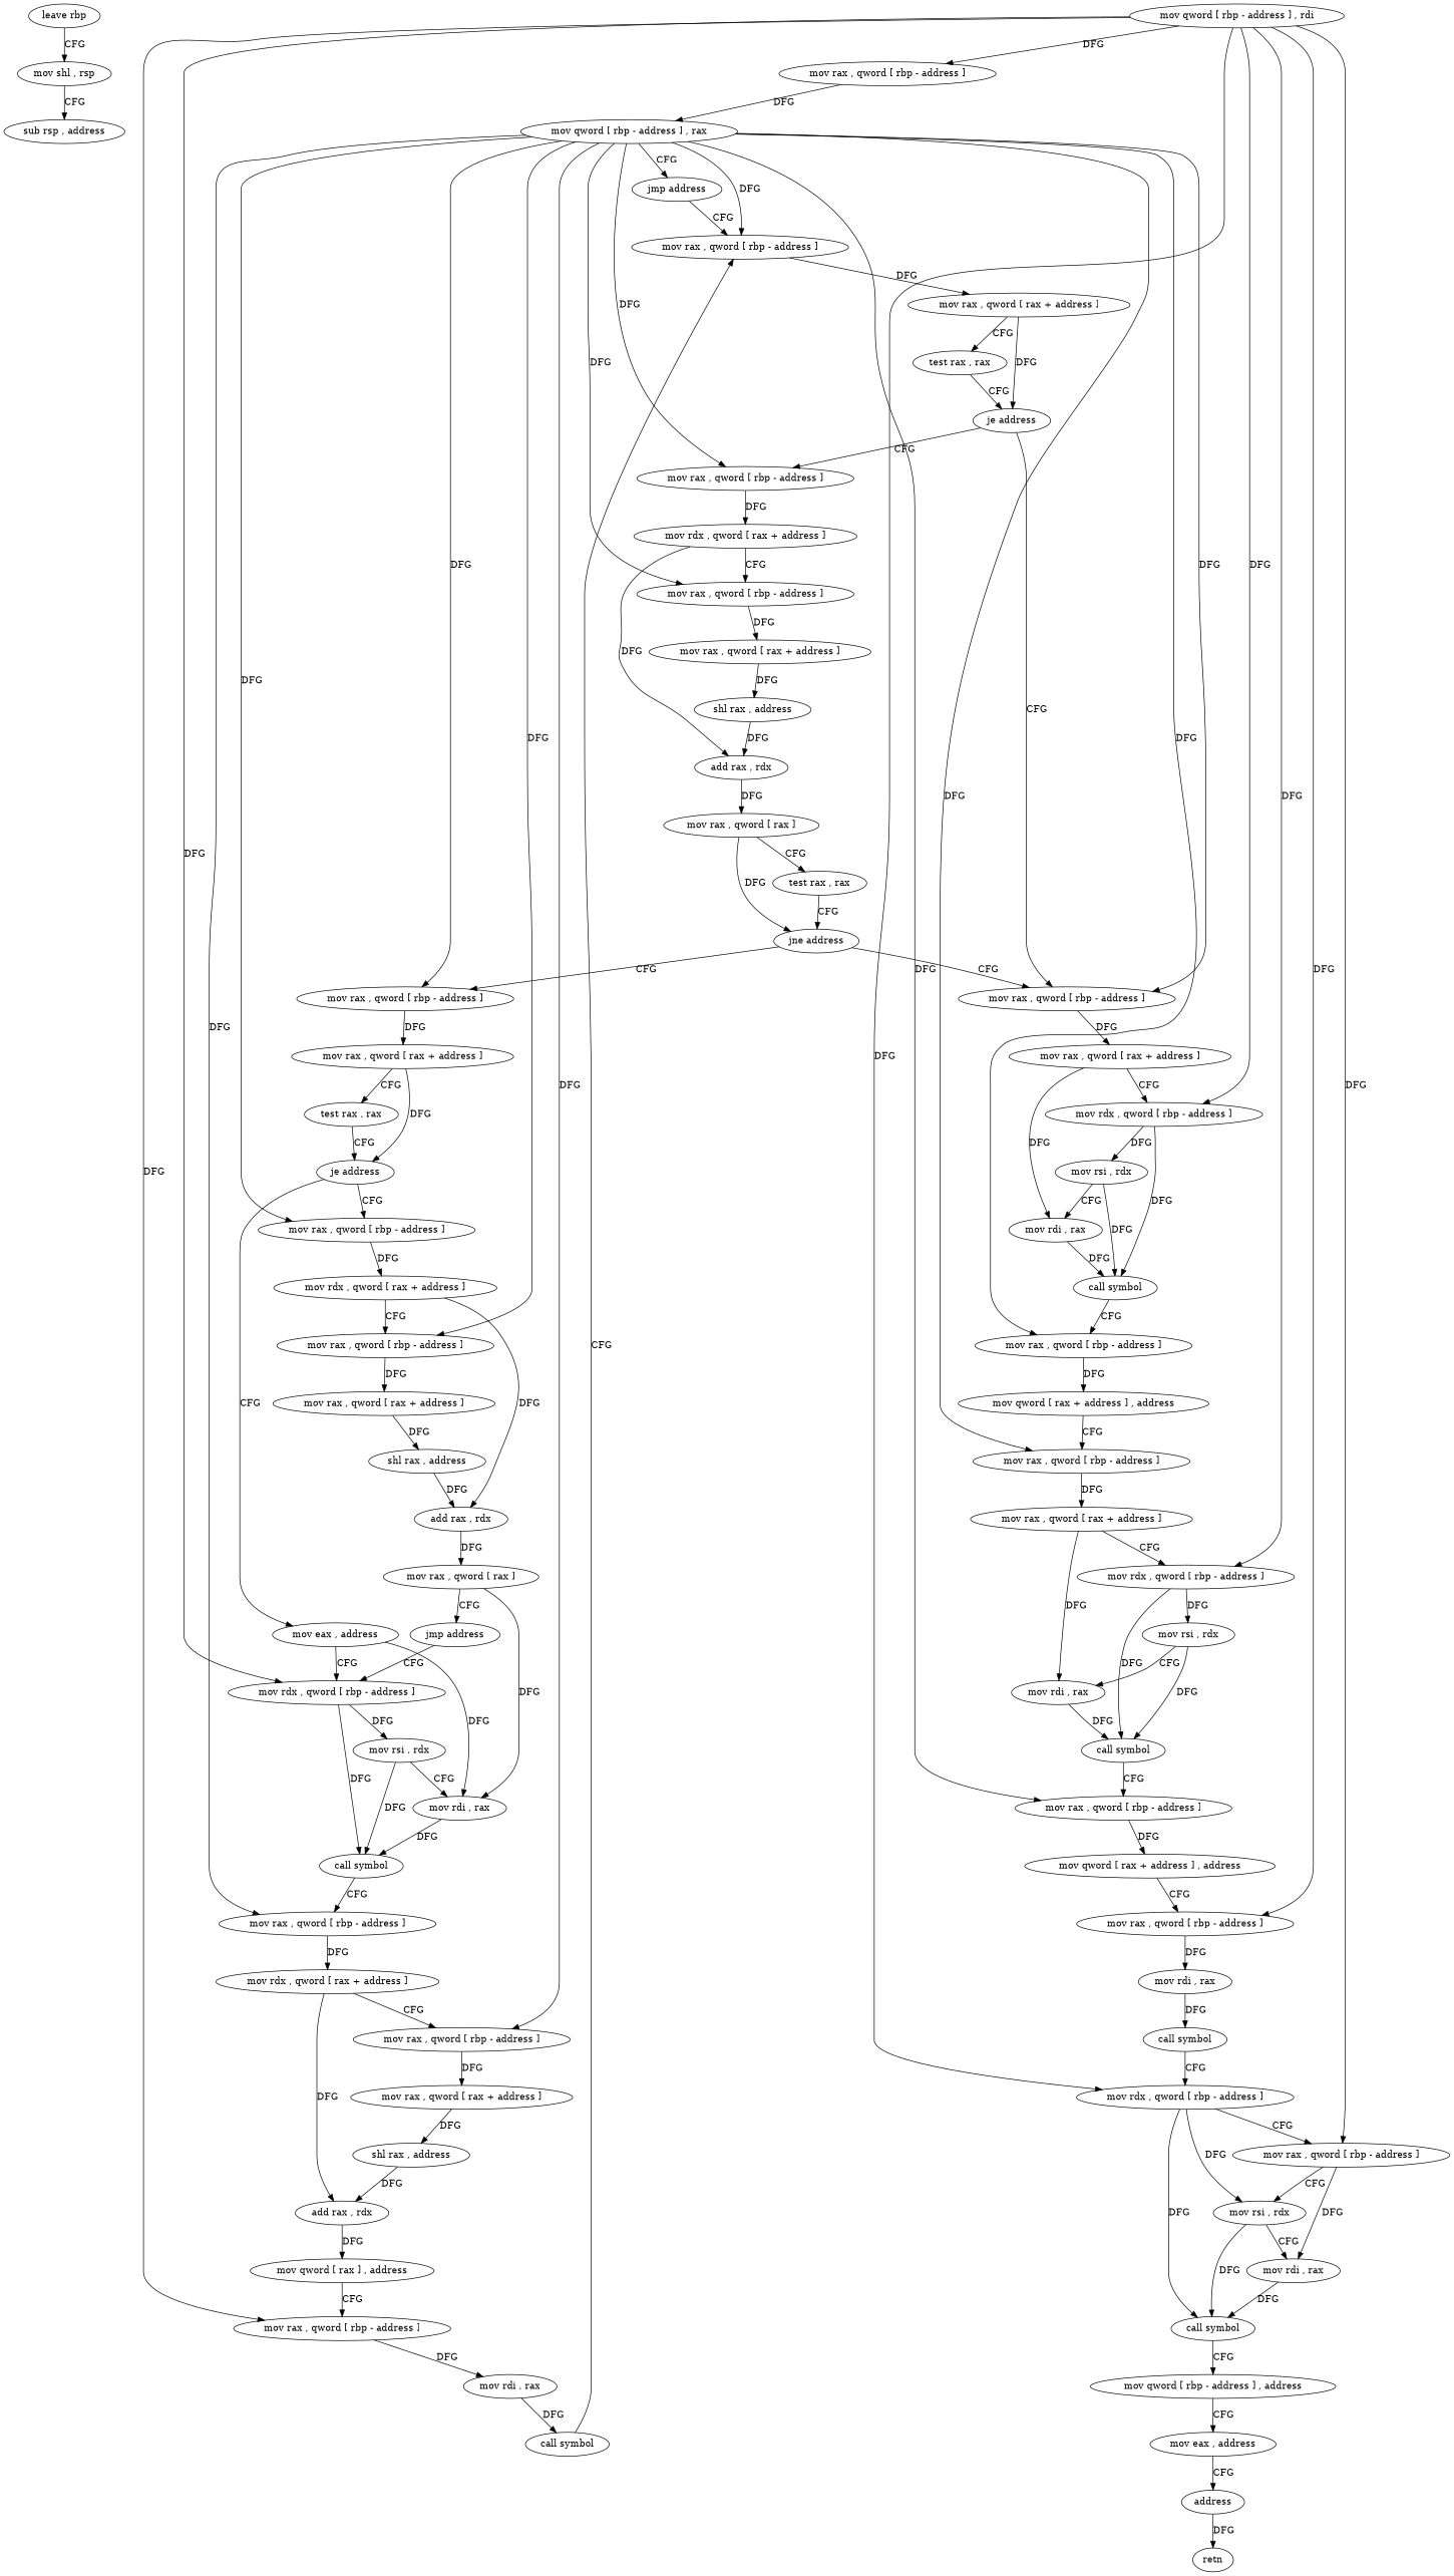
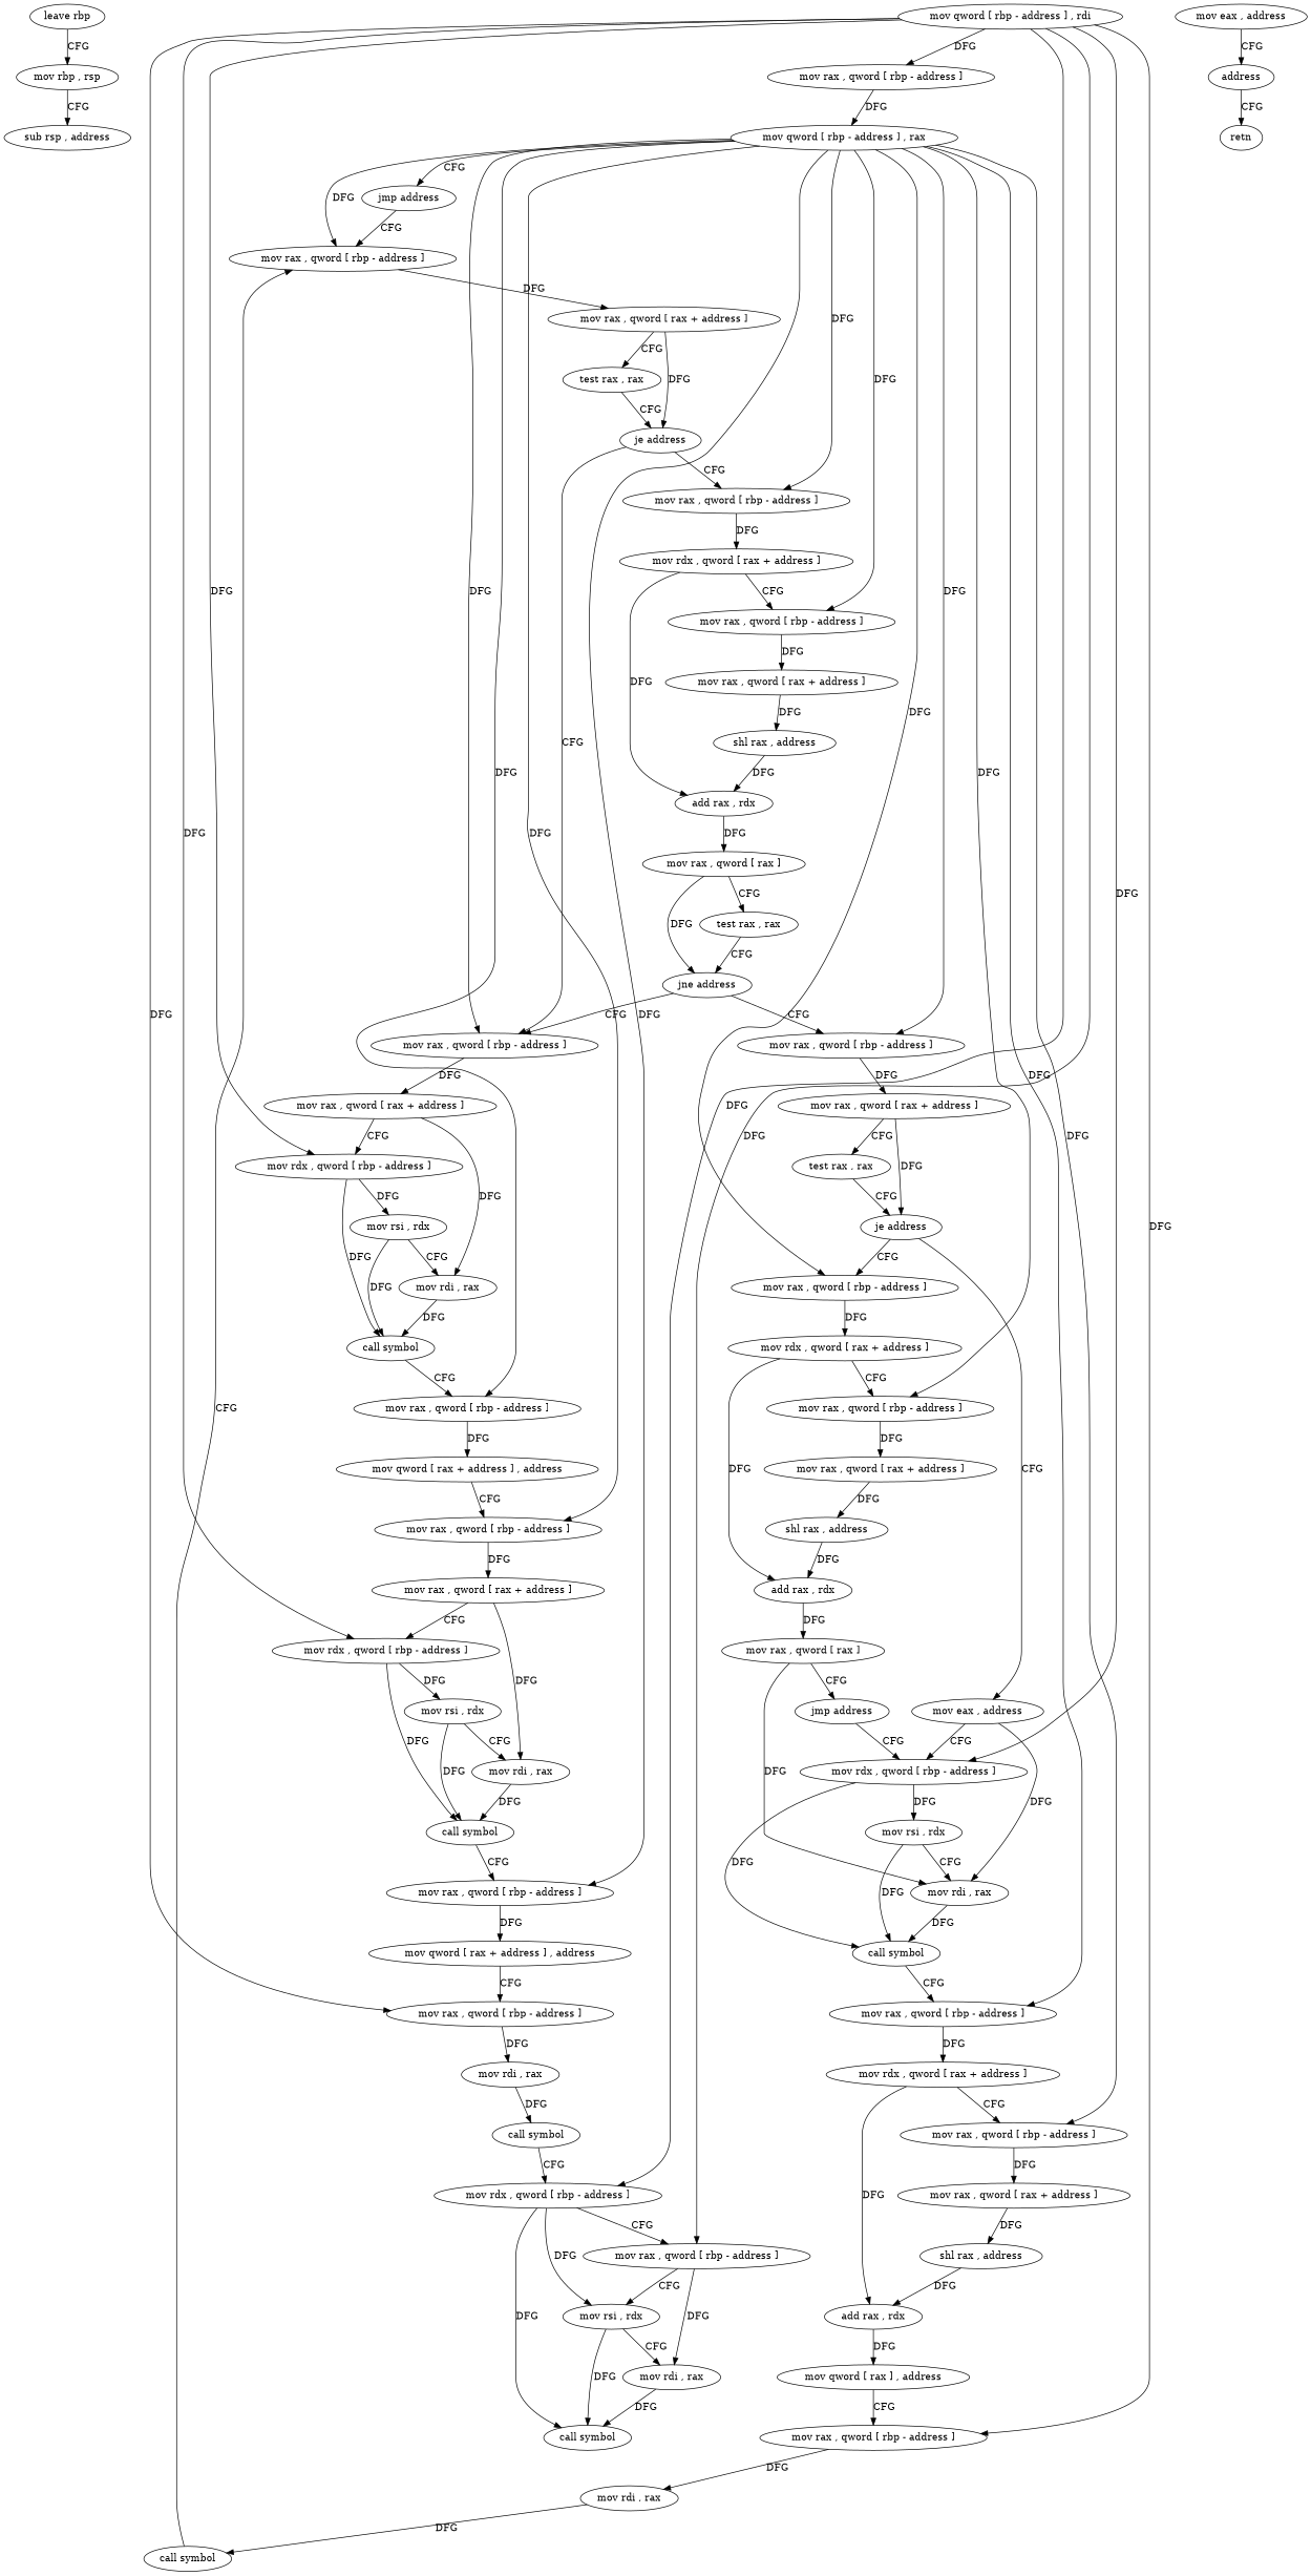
  digraph {
    n1 [label="leave rbp"]
-   n2 [label="mov shl , rsp"]
+   n2 [label="mov rbp , rsp"]
    n3 [label="sub rsp , address"]
    n4 [label="mov qword [ rbp - address ] , rdi"]
    n5 [label="mov rax , qword [ rbp - address ]"]
    n6 [label="mov rdx , qword [ rbp - address ]"]
    n7 [label="mov rdx , qword [ rbp - address ]"]
    n8 [label="mov rax , qword [ rbp - address ]"]
    n9 [label="mov rdx , qword [ rbp - address ]"]
    n10 [label="mov rax , qword [ rbp - address ]"]
    n11 [label="mov rdx , qword [ rbp - address ]"]
    n12 [label="mov rax , qword [ rbp - address ]"]
    n13 [label="mov qword [ rbp - address ] , rax"]
    n14 [label="mov rsi , rdx"]
    n15 [label="call symbol"]
    n16 [label="mov rsi , rdx"]
    n17 [label="call symbol"]
    n18 [label="mov rdi , rax"]
    n19 [label="mov rsi , rdx"]
    n20 [label="call symbol"]
    n21 [label="mov rdi , rax"]
    n22 [label="mov rsi , rdx"]
    n23 [label="call symbol"]
    n24 [label="mov rdi , rax"]
    n25 [label="jmp address"]
    n26 [label="mov rax , qword [ rbp - address ]"]
    n27 [label="mov rax , qword [ rbp - address ]"]
    n28 [label="mov rax , qword [ rbp - address ]"]
    n29 [label="mov rax , qword [ rbp - address ]"]
    n30 [label="mov rax , qword [ rbp - address ]"]
    n31 [label="mov rax , qword [ rbp - address ]"]
    n32 [label="mov rax , qword [ rbp - address ]"]
    n33 [label="mov rax , qword [ rbp - address ]"]
    n34 [label="mov rax , qword [ rbp - address ]"]
    n35 [label="mov rax , qword [ rbp - address ]"]
    n36 [label="mov rax , qword [ rbp - address ]"]
    n37 [label="mov rax , qword [ rbp - address ]"]
    n38 [label="mov rax , qword [ rax + address ]"]
    n39 [label="mov rax , qword [ rax + address ]"]
    n40 [label="mov rdx , qword [ rax + address ]"]
    n41 [label="mov qword [ rax + address ] , address"]
    n42 [label="mov rax , qword [ rax + address ]"]
    n43 [label="mov qword [ rax + address ] , address"]
    n44 [label="mov rax , qword [ rax + address ]"]
    n45 [label="mov rax , qword [ rax + address ]"]
    n46 [label="mov rdx , qword [ rax + address ]"]
    n47 [label="mov rax , qword [ rax + address ]"]
    n48 [label="mov rdx , qword [ rax + address ]"]
    n49 [label="mov rax , qword [ rax + address ]"]
    n50 [label="test rax , rax"]
    n51 [label="je address"]
    n52 [label="mov rdi , rax"]
    n53 [label="add rax , rdx"]
    n54 [label="mov rdi , rax"]
    n55 [label="call symbol"]
-   n56 [label="mov qword [ rbp - address ] , address"]
    n57 [label="mov eax , address"]
    n58 [label=address]
    n59 [label=retn]
    n60 [label="mov rax , qword [ rax ]"]
    n61 [label="shl rax , address"]
    n62 [label="test rax , rax"]
    n63 [label="jne address"]
    n64 [label="test rax , rax"]
    n65 [label="je address"]
    n66 [label="mov eax , address"]
    n67 [label="mov rdi , rax"]
    n68 [label="add rax , rdx"]
    n69 [label="mov rax , qword [ rax ]"]
    n70 [label="shl rax , address"]
    n71 [label="jmp address"]
    n72 [label="add rax , rdx"]
    n73 [label="mov qword [ rax ] , address"]
    n74 [label="shl rax , address"]
    n75 [label="call symbol"]
    n1 -> n2 [label=CFG]
    n2 -> n3 [label=CFG]
    n4 -> n5 [label=DFG]
    n4 -> n6 [label=DFG]
    n4 -> n7 [label=DFG]
    n4 -> n8 [label=DFG]
    n4 -> n9 [label=DFG]
    n4 -> n10 [label=DFG]
    n4 -> n11 [label=DFG]
    n4 -> n12 [label=DFG]
    n5 -> n13 [label=DFG]
    n6 -> n14 [label=DFG]
    n6 -> n15 [label=DFG]
    n7 -> n16 [label=DFG]
    n7 -> n17 [label=DFG]
    n8 -> n18 [label=DFG]
    n9 -> n10 [label=CFG]
    n9 -> n19 [label=DFG]
    n9 -> n20 [label=DFG]
    n10 -> n19 [label=CFG]
    n10 -> n21 [label=DFG]
    n11 -> n22 [label=DFG]
    n11 -> n23 [label=DFG]
    n12 -> n24 [label=DFG]
    n13 -> n25 [label=CFG]
    n13 -> n26 [label=DFG]
    n13 -> n27 [label=DFG]
    n13 -> n28 [label=DFG]
    n13 -> n29 [label=DFG]
    n13 -> n30 [label=DFG]
    n13 -> n31 [label=DFG]
    n13 -> n32 [label=DFG]
    n13 -> n33 [label=DFG]
    n13 -> n34 [label=DFG]
    n13 -> n35 [label=DFG]
    n13 -> n36 [label=DFG]
    n13 -> n37 [label=DFG]
    n14 -> n15 [label=DFG]
    n14 -> n52 [label=CFG]
    n15 -> n29 [label=CFG]
    n16 -> n17 [label=DFG]
    n16 -> n54 [label=CFG]
    n17 -> n31 [label=CFG]
    n18 -> n55 [label=DFG]
    n19 -> n20 [label=DFG]
    n19 -> n21 [label=CFG]
-   n20 -> n56 [label=CFG]
    n21 -> n20 [label=DFG]
    n22 -> n23 [label=DFG]
    n22 -> n67 [label=CFG]
    n23 -> n36 [label=CFG]
    n24 -> n75 [label=DFG]
    n25 -> n26 [label=CFG]
    n26 -> n38 [label=DFG]
    n27 -> n39 [label=DFG]
    n28 -> n40 [label=DFG]
    n29 -> n41 [label=DFG]
    n30 -> n42 [label=DFG]
    n31 -> n43 [label=DFG]
    n32 -> n44 [label=DFG]
    n33 -> n45 [label=DFG]
    n34 -> n46 [label=DFG]
    n35 -> n47 [label=DFG]
    n36 -> n48 [label=DFG]
    n37 -> n49 [label=DFG]
    n38 -> n50 [label=CFG]
    n38 -> n51 [label=DFG]
    n39 -> n6 [label=CFG]
    n39 -> n52 [label=DFG]
    n40 -> n32 [label=CFG]
    n40 -> n53 [label=DFG]
    n41 -> n30 [label=CFG]
    n42 -> n7 [label=CFG]
    n42 -> n54 [label=DFG]
    n43 -> n8 [label=CFG]
    n44 -> n61 [label=DFG]
    n45 -> n64 [label=CFG]
    n45 -> n65 [label=DFG]
    n46 -> n35 [label=CFG]
    n46 -> n68 [label=DFG]
    n47 -> n70 [label=DFG]
    n48 -> n37 [label=CFG]
    n48 -> n72 [label=DFG]
    n49 -> n74 [label=DFG]
    n50 -> n51 [label=CFG]
    n51 -> n27 [label=CFG]
    n51 -> n28 [label=CFG]
    n52 -> n15 [label=DFG]
    n53 -> n60 [label=DFG]
    n54 -> n17 [label=DFG]
    n55 -> n9 [label=CFG]
-   n56 -> n57 [label=CFG]
    n57 -> n58 [label=CFG]
-   n58 -> n59 [label=DFG]
+   n58 -> n59 [label=CFG]
    n60 -> n62 [label=CFG]
    n60 -> n63 [label=DFG]
    n61 -> n53 [label=DFG]
    n62 -> n63 [label=CFG]
    n63 -> n27 [label=CFG]
    n63 -> n33 [label=CFG]
    n64 -> n65 [label=CFG]
    n65 -> n34 [label=CFG]
    n65 -> n66 [label=CFG]
    n66 -> n11 [label=CFG]
    n66 -> n67 [label=DFG]
    n67 -> n23 [label=DFG]
    n68 -> n69 [label=DFG]
    n69 -> n67 [label=DFG]
    n69 -> n71 [label=CFG]
    n70 -> n68 [label=DFG]
    n71 -> n11 [label=CFG]
    n72 -> n73 [label=DFG]
    n73 -> n12 [label=CFG]
    n74 -> n72 [label=DFG]
    n75 -> n26 [label=CFG]
  }
